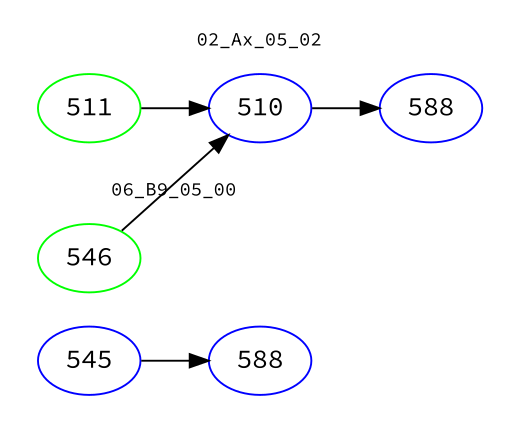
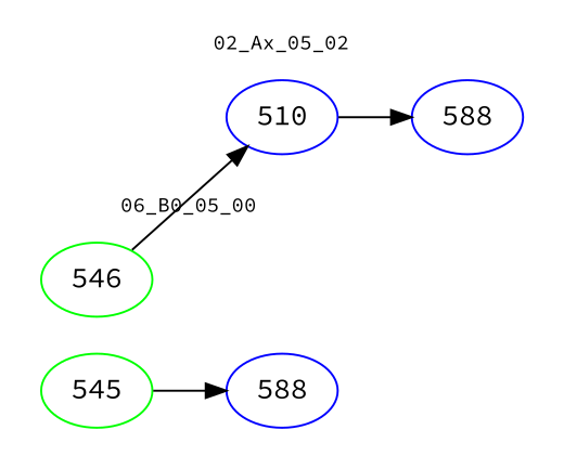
  digraph {
    fontname="Source Code Pro"
    rankdir=LR
    node [color=blue fontname="Source Code Pro"]
    edge [color=black fontname="Source Code Pro"]
-   n1 [color=green label=511]
    n2 [label=510]
    n3 [label=588]
    n4 [color=green label=546]
-   n5 [label=545]
+   n5 [color=green label=545]
    n6 [label=588]
    subgraph cluster_1 {
      color=white
      fontsize=10
      label="02_Ax_05_02"
-     n1
      n2
      n3
    }
    subgraph cluster_2 {
      color=white
      fontsize=10
-     label="06_B9_05_00"
+     label="06_B0_05_00"
      n4
      n5
      n6
    }
-   n1 -> n2
    n2 -> n3
    n4 -> n2
    n5 -> n6
  }
